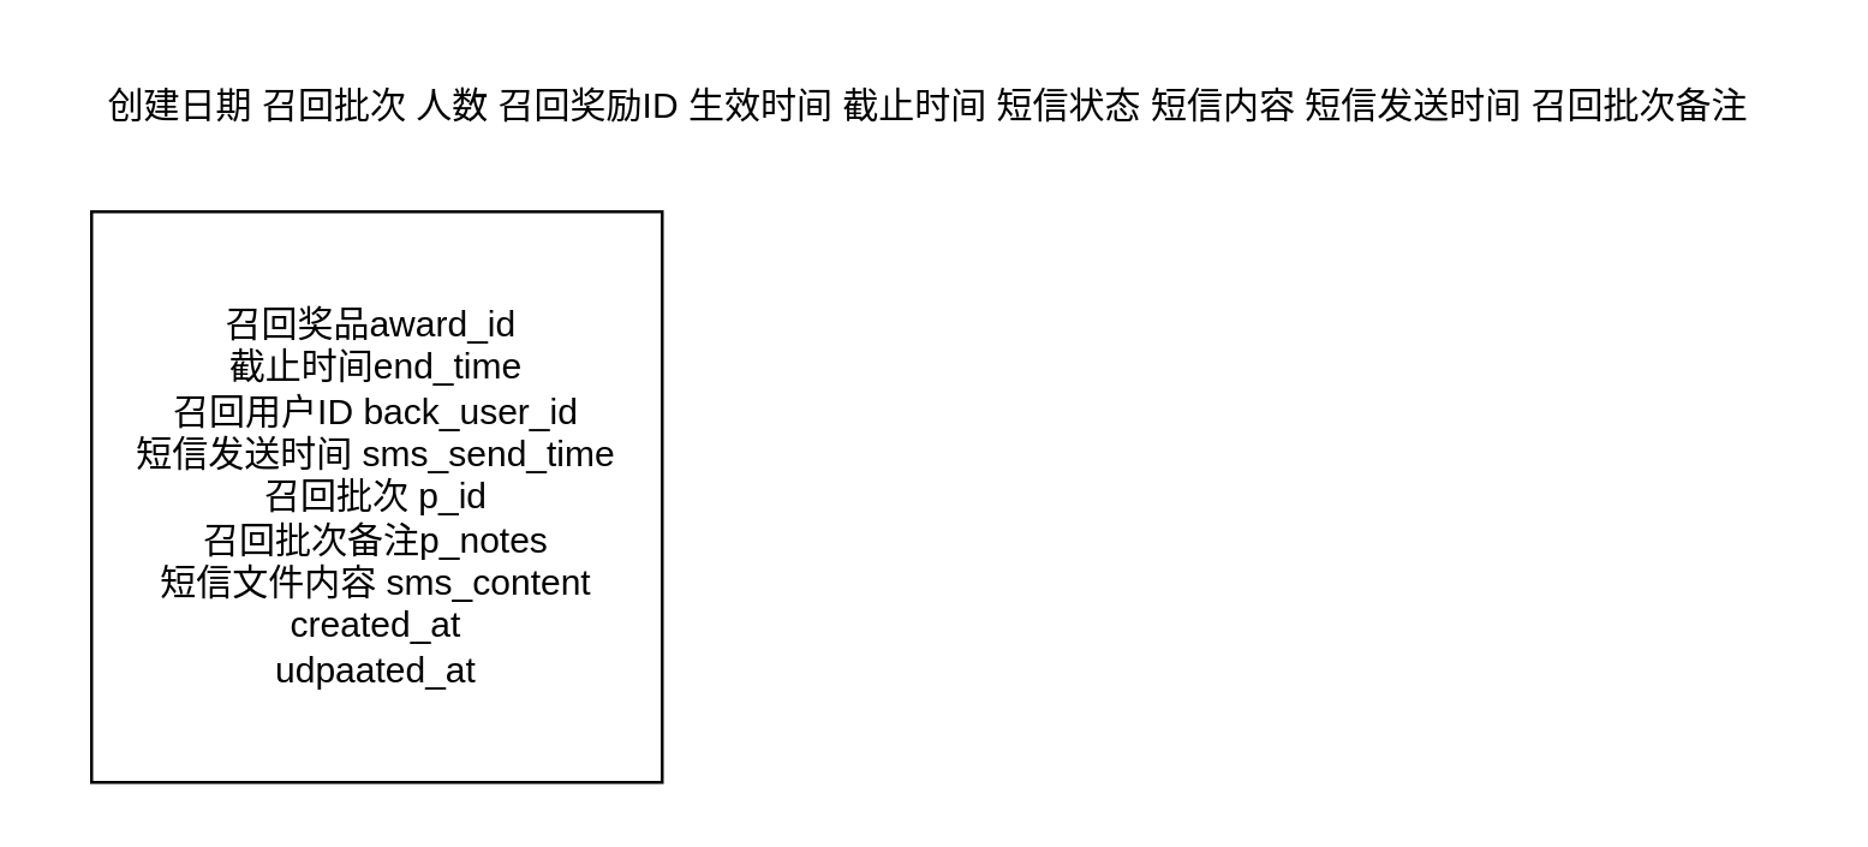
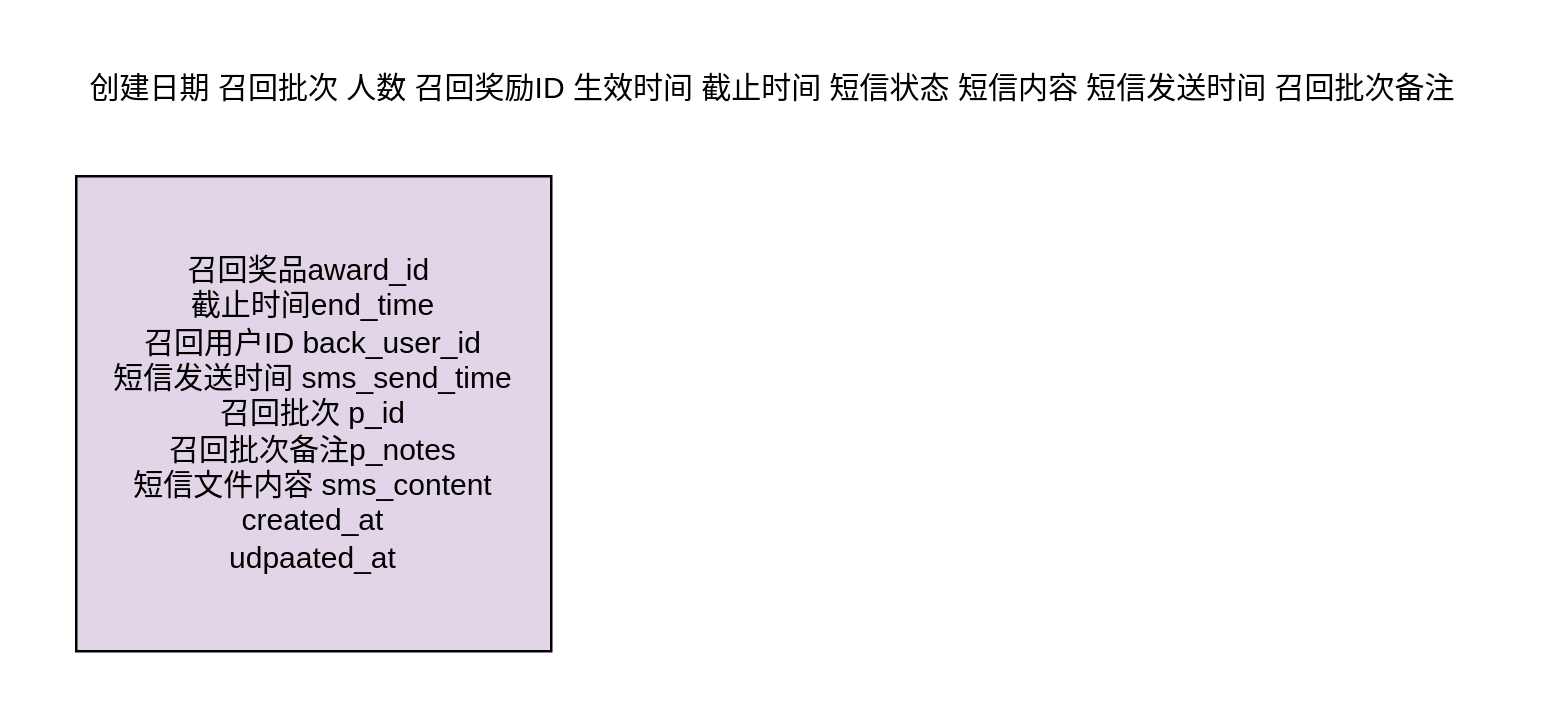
  <mxCell id="0" />
  <mxCell id="1" parent="0" />
  <mxCell id="2" value="创建日期 召回批次 人数 召回奖励ID 生效时间 截止时间 短信状态 短信内容 短信发送时间 召回批次备注&amp;nbsp;" style="text;html=1;align=center;verticalAlign=middle;resizable=0;points=[];autosize=1;strokeColor=none;fillColor=none;" vertex="1" parent="1"><mxGeometry x="20" y="20" width="580" height="30" as="geometry" /></mxCell>
- <mxCell id="3" value="召回奖品award_id&amp;nbsp;&lt;br&gt;截止时间end_time&lt;br&gt;召回用户ID back_user_id&lt;br&gt;短信发送时间 sms_send_time&lt;br&gt;召回批次 p_id&lt;br&gt;召回批次备注p_notes&lt;br&gt;短信文件内容 sms_content&lt;br&gt;created_at&lt;br&gt;udpaated_at" style="whiteSpace=wrap;html=1;aspect=fixed;" vertex="1" parent="1"><mxGeometry x="30" y="70" width="190" height="190" as="geometry" /></mxCell>
+ <mxCell id="3" value="召回奖品award_id&amp;nbsp;&lt;br&gt;截止时间end_time&lt;br&gt;召回用户ID back_user_id&lt;br&gt;短信发送时间 sms_send_time&lt;br&gt;召回批次 p_id&lt;br&gt;召回批次备注p_notes&lt;br&gt;短信文件内容 sms_content&lt;br&gt;created_at&lt;br&gt;udpaated_at" style="whiteSpace=wrap;html=1;aspect=fixed;fillColor=#e1d5e7;" vertex="1" parent="1"><mxGeometry x="30" y="70" width="190" height="190" as="geometry" /></mxCell>
  <mxCell id="4" style="edgeStyle=orthogonalEdgeStyle;rounded=0;orthogonalLoop=1;jettySize=auto;html=1;exitX=0.5;exitY=1;exitDx=0;exitDy=0;" edge="1" parent="1" source="3" target="3"><mxGeometry relative="1" as="geometry" /></mxCell>
